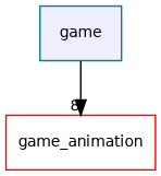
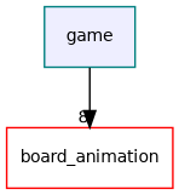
  digraph {
    compound=true
    node [fontname=Helvetica fontsize=10 shape=box]
    n1 [fillcolor="#eeeeff" label=game pencolor=black style=filled color=teal]
-   n2 [label=game_animation color=red]
+   n2 [label=board_animation color=red]
    n1 -> n2 [headlabel=8 labeldistance=1.5 labelfontname=Helvetica labelfontsize=10 style=solid]
  }
